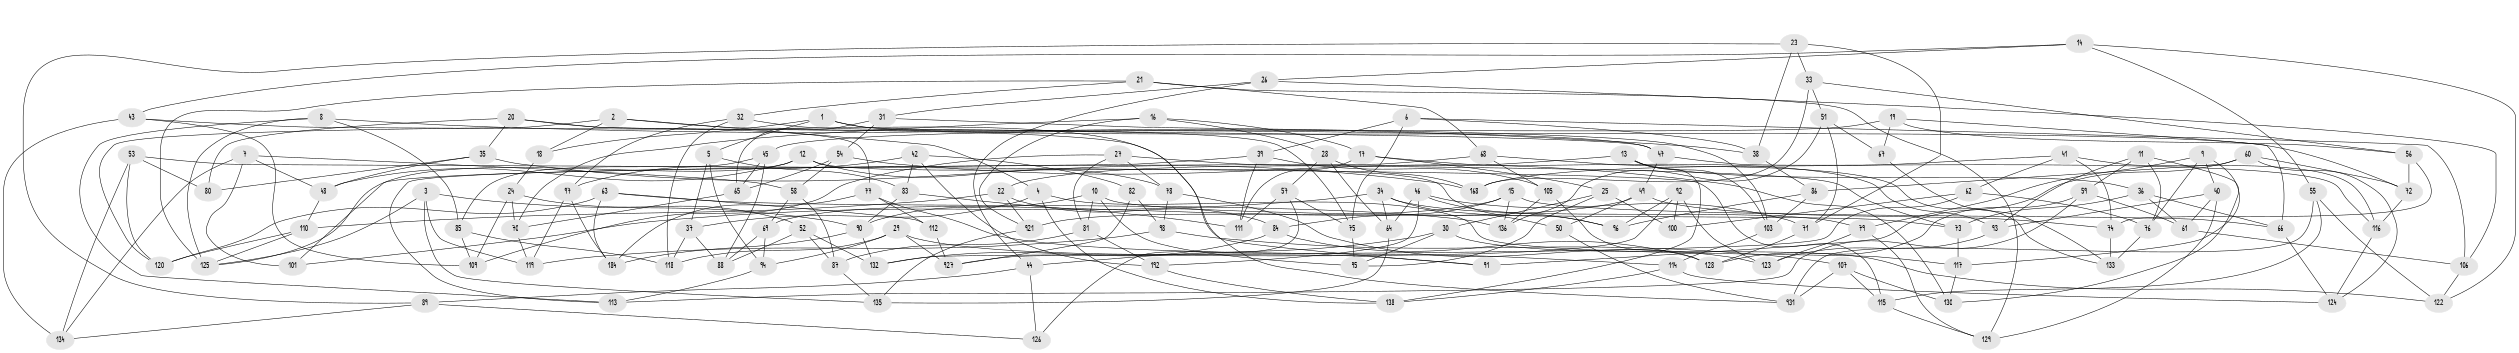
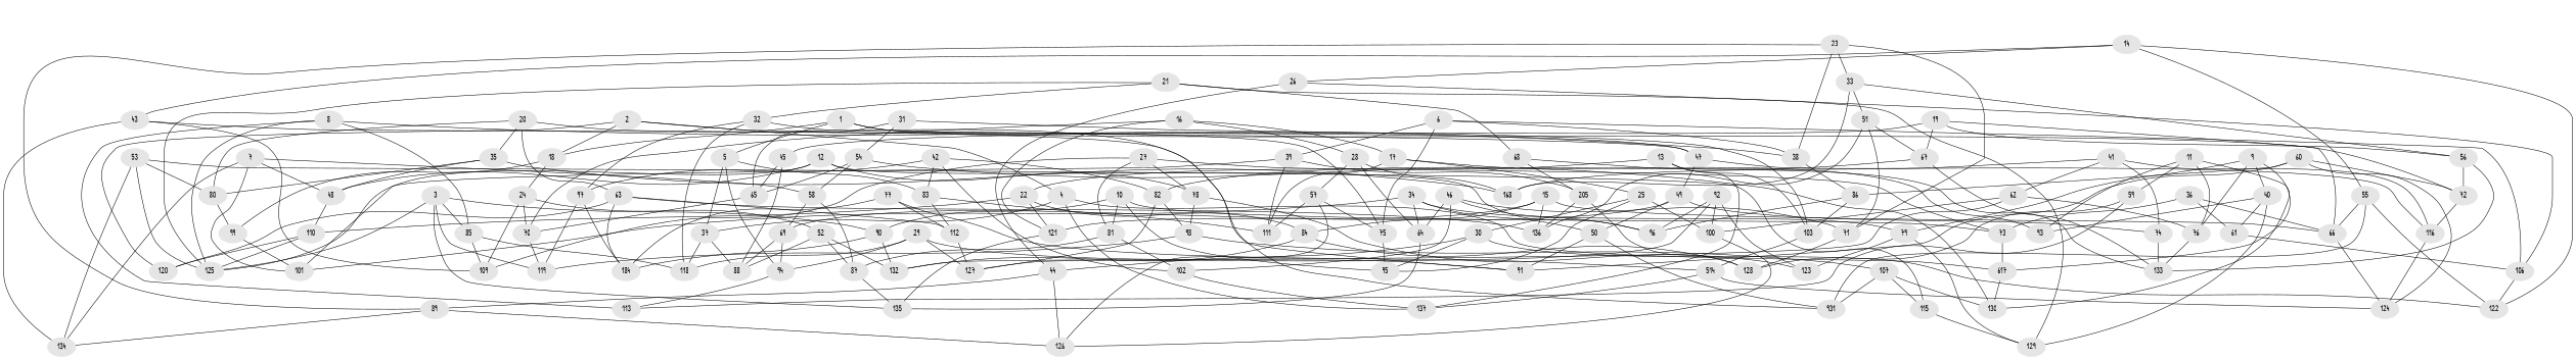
  graph {
    fontname="Patrick Hand"
    node [color=gray90 fontname="Patrick Hand" style=filled]
    edge [fontname="Patrick Hand"]
    1
    5
    18
    72
    75
    37
    83
    94
+   99
    24
    116
    95
    2
    4
    120
    n16 [label=931]
-   117
-   137 [label=138]
+   117 [label=617]
+   137
    3
    90
    119
    125
    135
    132
    n25 [label=184]
    118
    88
    130
    111
    112
    113
    6
    38
    39
    106
    86
-   105
+   105 [label=205]
    122
    7
    48
    58
    101
    134
    110
    69
    87
    8
    85
    109
    9
    40
    76
    79
    93
    129
    61
    133
    123
    10
    73
    81
-   102 [label=192]
+   102
    11
    59
    128
    12
    78
    96
    98
    13
    22
    36
    103
    84
-   121 [label=921]
+   121
    66
-   114
+   114 [label=514]
    14
    26
    43
    55
    31
    44
    47
    115
    15
    136
    124
    16
    17
    28
    70
    25
    57
    64
    n96 [label=168]
    30
    100
    52
    19
    45
    56
    67
    65
    74
    82
    20
    35
    77
    80
    91
    21
    32
    68
    97
    23
    33
    71
    89
    51
    126
    54
    27
    29
-   127 [label=927]
+   127
    49
    34
    50
    41
    62
    42
    46
    53
    60
    63
    107
    92
    1 -- 5
    1 -- 18
    1 -- 72
    1 -- 75
    5 -- 37
    5 -- 83
    5 -- 94
+   18 -- 99
    18 -- 24
    72 -- 116
    75 -- 95
    37 -- 118
    37 -- 88
    83 -- 111
-   83 -- 90
+   83 -- 112
    94 -- 113
+   99 -- 101
    24 -- 109
    24 -- 70
    24 -- 52
    116 -- 124
    2 -- 18
    2 -- 4
    2 -- 120
    2 -- n16
    4 -- 37
    4 -- 117
    4 -- 137
    117 -- 130
    3 -- 90
    3 -- 119
    3 -- 125
    3 -- 135
    90 -- 132
    90 -- n25
    112 -- 127
    6 -- 75
    6 -- 38
    6 -- 39
    6 -- 106
    38 -- 86
    39 -- 125
    39 -- 111
    39 -- 105
    106 -- 122
    86 -- 96
    86 -- 103
    105 -- 128
    105 -- 136
    7 -- 48
    7 -- 58
    7 -- 101
    7 -- 134
    48 -- 110
    58 -- 69
    58 -- 87
    110 -- 120
    110 -- 125
    69 -- 94
    69 -- 88
    87 -- 135
    8 -- 125
    8 -- 113
    8 -- 38
    8 -- 85
    85 -- 118
    85 -- 109
    9 -- 117
    9 -- 40
    9 -- 76
    9 -- 79
    40 -- 93
    40 -- 129
    40 -- 61
    76 -- 133
    79 -- 129
    79 -- 123
-   93 -- 123
    61 -- 106
    10 -- 95
    10 -- 90
    10 -- 73
    10 -- 81
    73 -- 117
    81 -- 87
    81 -- 102
    102 -- 137
    11 -- 130
    11 -- 76
    11 -- 93
    11 -- 59
    59 -- 113
-   59 -- 61
    59 -- 128
    12 -- 48
    12 -- 101
    12 -- 78
    12 -- 96
    78 -- 123
    78 -- 98
    98 -- 119
    98 -- 107
    13 -- 137
    13 -- 22
-   13 -- 36
    13 -- 103
    22 -- 110
    22 -- 84
    22 -- 121
    36 -- 61
    36 -- 73
    36 -- 66
    103 -- 114
    84 -- 132
    84 -- 128
    121 -- 135
    66 -- 124
    114 -- 137
    114 -- 124
    14 -- 122
    14 -- 26
    14 -- 43
    14 -- 55
    26 -- 106
-   26 -- 31
    26 -- 44
    43 -- 134
    43 -- 109
    43 -- 47
    55 -- n16
    55 -- 122
-   55 -- 115
+   55 -- 66
    31 -- 103
    31 -- 65
    31 -- 54
    44 -- 89
    44 -- 126
    47 -- 116
    47 -- 49
    115 -- 129
    15 -- 69
    15 -- 84
    15 -- 66
    15 -- 136
    16 -- 121
    16 -- 17
    16 -- 28
    16 -- 70
    17 -- 111
    17 -- 93
    17 -- 25
    28 -- 57
    28 -- 64
    28 -- n96
    70 -- 119
    25 -- 95
    25 -- 30
    25 -- 100
    57 -- 75
    57 -- 111
    57 -- 126
    64 -- 135
    30 -- 95
    30 -- 122
    30 -- 44
+   100 -- 126
    52 -- 132
    52 -- 88
    52 -- 87
    19 -- 66
    19 -- 45
    19 -- 56
    19 -- 67
    45 -- 88
-   45 -- 85
+   3 -- 85
    45 -- 65
    56 -- 72
-   56 -- 74
+   56 -- 133
    67 -- 133
+   67 -- 82
    65 -- 70
    74 -- 133
    82 -- 98
    82 -- 127
    20 -- 35
-   20 -- 77
+   20 -- 63
    20 -- 80
    20 -- 91
    35 -- 48
    35 -- n96
    35 -- 80
    77 -- n25
    77 -- 112
    77 -- 114
+   80 -- 99
    21 -- 125
    21 -- 129
    21 -- 32
    21 -- 68
    32 -- 118
    32 -- 47
    32 -- 97
-   68 -- 113
    68 -- 105
    68 -- 133
    97 -- 119
    97 -- n25
    23 -- 38
    23 -- 33
    23 -- 71
    23 -- 89
    33 -- n96
    33 -- 56
    33 -- 51
    71 -- 128
    89 -- 134
    89 -- 126
    51 -- 136
    51 -- 67
    51 -- 71
    54 -- 130
    54 -- 58
    54 -- 65
    27 -- 109
    27 -- 73
    27 -- 81
    27 -- 78
    29 -- 94
    29 -- 118
    29 -- 91
    29 -- 127
    49 -- 121
    49 -- 74
    49 -- 50
    34 -- 101
    34 -- 79
    34 -- 64
    34 -- 50
    50 -- n16
+   50 -- 91
    41 -- 116
    41 -- n96
    41 -- 74
    41 -- 62
    62 -- 132
    62 -- 76
    62 -- 100
    42 -- 83
    42 -- 102
    42 -- 82
    42 -- 97
    46 -- 102
    46 -- 96
    46 -- 64
    46 -- 71
-   53 -- 120
+   53 -- 125
    53 -- 134
    53 -- 115
    53 -- 80
    60 -- 72
    60 -- 86
    60 -- 124
    60 -- 91
    63 -- 120
    63 -- n25
    63 -- 112
    63 -- 136
    107 -- n16
    107 -- 130
    107 -- 115
    92 -- 123
    92 -- 96
    92 -- 100
    92 -- 127
  }
